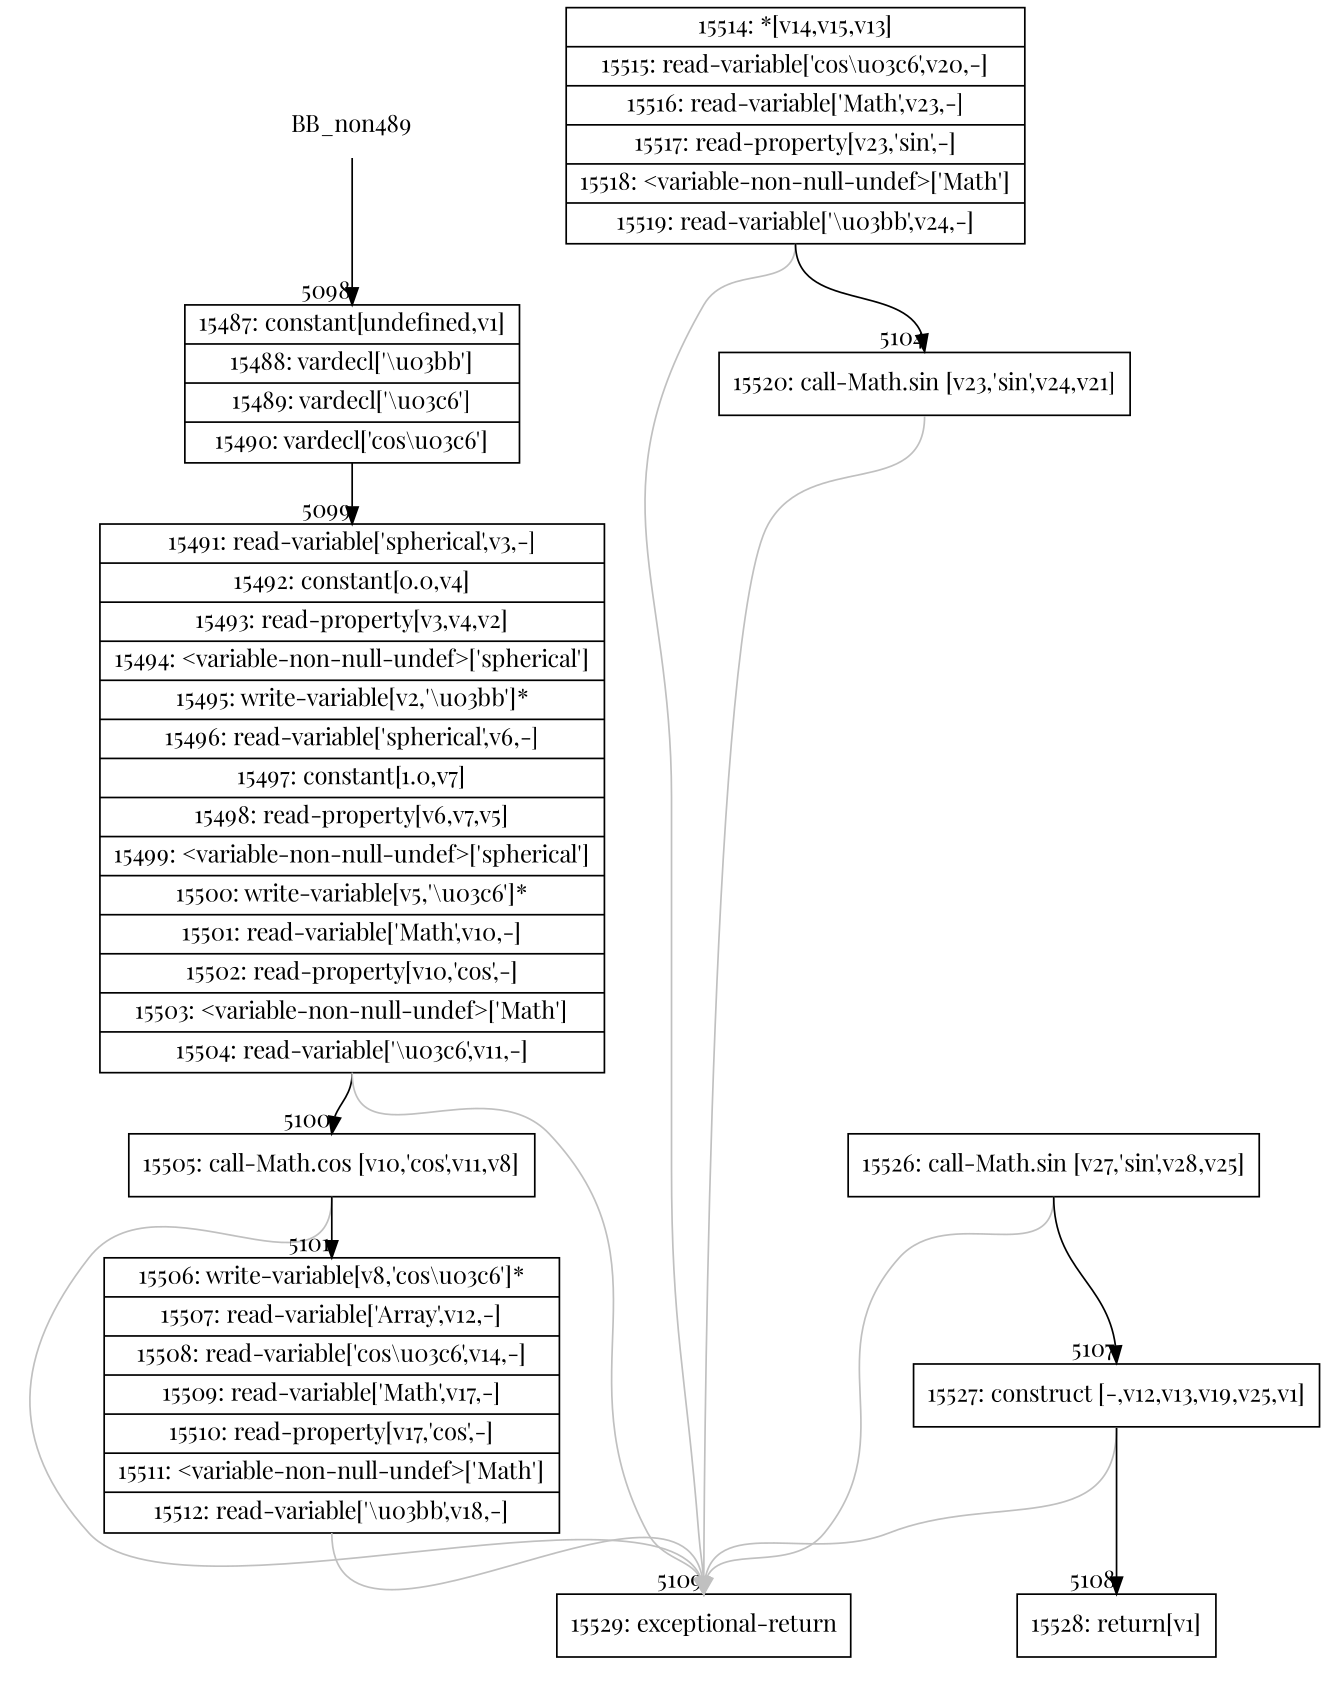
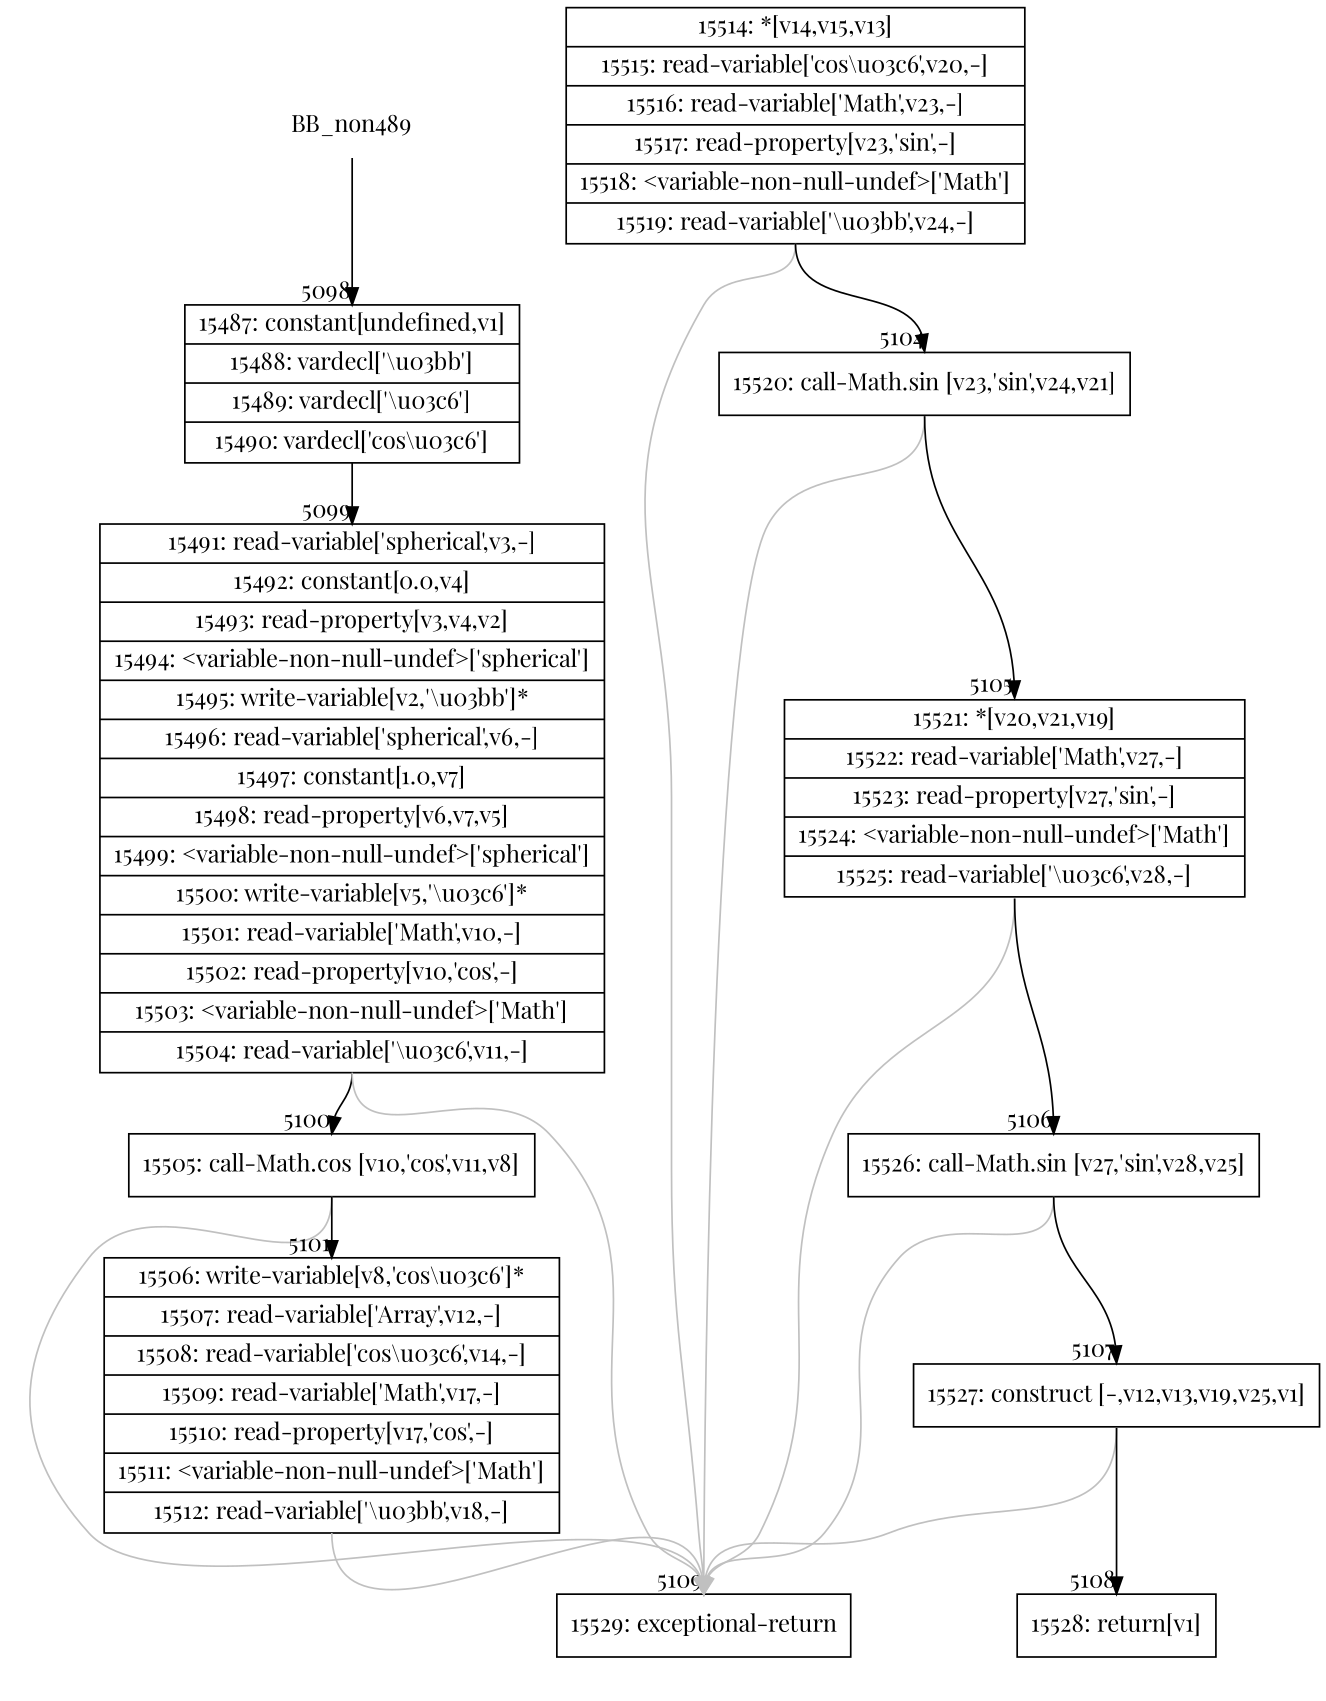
  digraph {
    fontname="Playfair Display"
    rankdir=TD
    node [fontname="Playfair Display" shape=record]
    edge [fontname="Playfair Display" headport=n tailport=s]
    n1 [label=BB_non489 shape=none]
    n2 [label="{15487: constant[undefined,v1]|15488: vardecl['\\u03bb']|15489: vardecl['\\u03c6']|15490: vardecl['cos\\u03c6']}"]
    n3 [label="{15491: read-variable['spherical',v3,-]|15492: constant[0.0,v4]|15493: read-property[v3,v4,v2]|15494: \<variable-non-null-undef\>['spherical']|15495: write-variable[v2,'\\u03bb']*|15496: read-variable['spherical',v6,-]|15497: constant[1.0,v7]|15498: read-property[v6,v7,v5]|15499: \<variable-non-null-undef\>['spherical']|15500: write-variable[v5,'\\u03c6']*|15501: read-variable['Math',v10,-]|15502: read-property[v10,'cos',-]|15503: \<variable-non-null-undef\>['Math']|15504: read-variable['\\u03c6',v11,-]}"]
    n4 [label="{15505: call-Math.cos [v10,'cos',v11,v8]}"]
    n5 [label="{15529: exceptional-return}"]
    n6 [label="{15506: write-variable[v8,'cos\\u03c6']*|15507: read-variable['Array',v12,-]|15508: read-variable['cos\\u03c6',v14,-]|15509: read-variable['Math',v17,-]|15510: read-property[v17,'cos',-]|15511: \<variable-non-null-undef\>['Math']|15512: read-variable['\\u03bb',v18,-]}"]
    n7 [label="{15514: *[v14,v15,v13]|15515: read-variable['cos\\u03c6',v20,-]|15516: read-variable['Math',v23,-]|15517: read-property[v23,'sin',-]|15518: \<variable-non-null-undef\>['Math']|15519: read-variable['\\u03bb',v24,-]}"]
    n8 [label="{15520: call-Math.sin [v23,'sin',v24,v21]}"]
+   n9 [label="{15521: *[v20,v21,v19]|15522: read-variable['Math',v27,-]|15523: read-property[v27,'sin',-]|15524: \<variable-non-null-undef\>['Math']|15525: read-variable['\\u03c6',v28,-]}"]
    n10 [label="{15526: call-Math.sin [v27,'sin',v28,v25]}"]
    n11 [label="{15527: construct [-,v12,v13,v19,v25,v1]}"]
    n12 [label="{15528: return[v1]}"]
    n1 -> n2 [headlabel="    5098"]
    n2 -> n3 [headlabel="      5099"]
    n3 -> n4 [headlabel="      5100"]
    n3 -> n5 [color=gray headlabel="      5109"]
    n4 -> n5 [color=gray]
    n4 -> n6 [headlabel="      5101"]
    n6 -> n5 [color=gray]
    n7 -> n5 [color=gray]
    n7 -> n8 [headlabel="      5104"]
    n8 -> n5 [color=gray]
+   n8 -> n9 [headlabel="      5105"]
+   n9 -> n5 [color=gray]
+   n9 -> n10 [headlabel="      5106"]
    n10 -> n5 [color=gray]
    n10 -> n11 [headlabel="      5107"]
    n11 -> n5 [color=gray]
    n11 -> n12 [headlabel="      5108"]
  }
